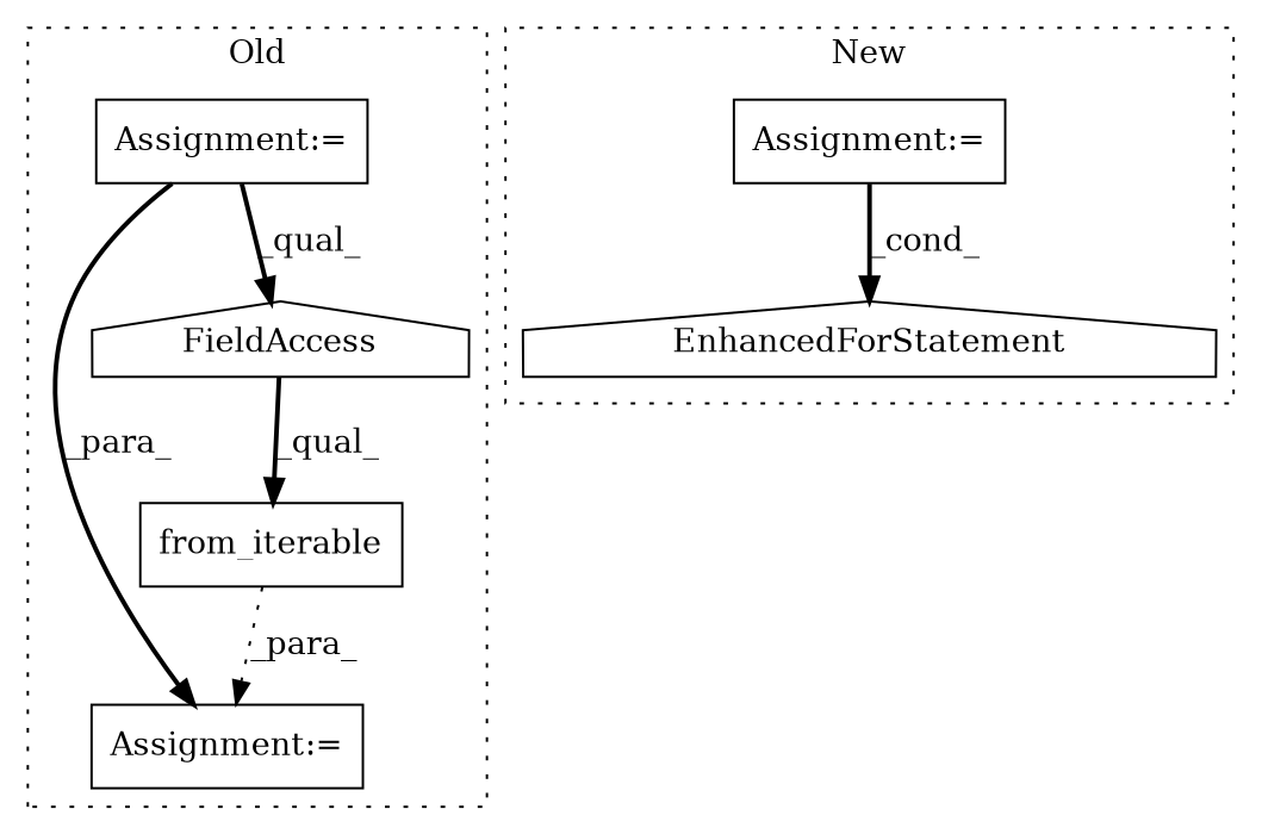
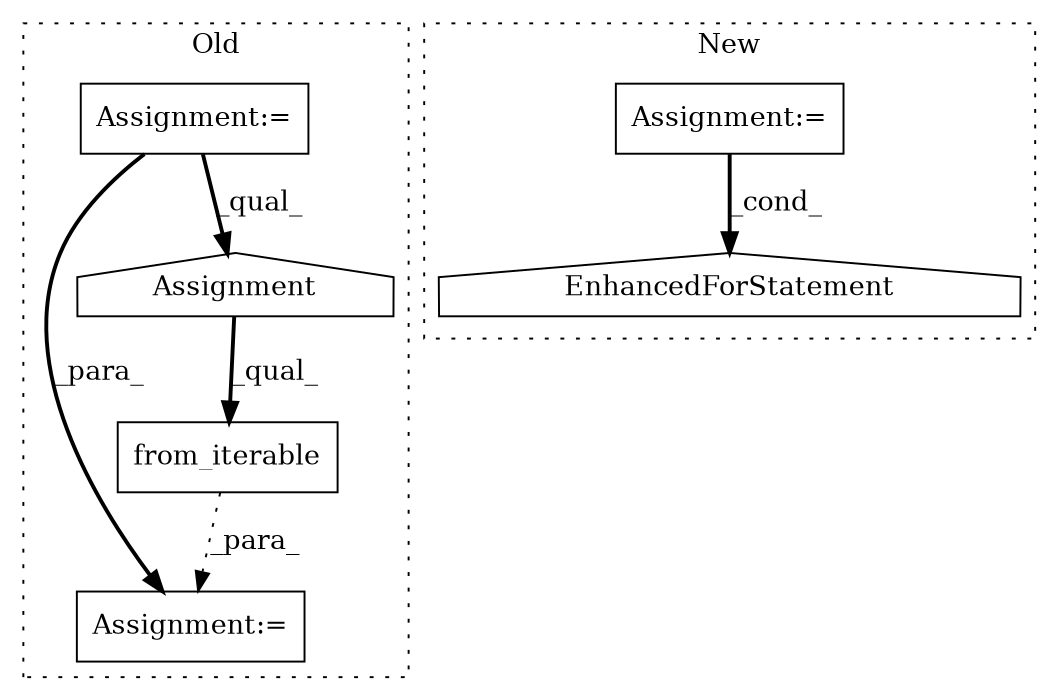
  digraph {
    node [a=7 l="53,2" s="4794,4918" shape=box]
    edge [style=bold]
    n1 [a=32 l="14,1" label=from_iterable s="3233,3254"]
    n2 [l=1 label="Assignment:=" s=3209]
    n3 [l=9 label="Assignment:=" s=2078]
-   n4 [a=22 l=15 label=FieldAccess s=3217 shape=house]
+   n4 [a=22 l=15 label=Assignment s=3217 shape=house]
    n5 [a=70 label=EnhancedForStatement shape=house]
    n6 [label="Assignment:="]
    subgraph cluster_1 {
      label=Old
      style=dotted
      n1
      n2
      n3
      n4
    }
    subgraph cluster_2 {
      label=New
      style=dotted
      n5
      n6
    }
    n1 -> n2 [label=_para_ style=dotted]
    n3 -> n2 [label=_para_]
    n3 -> n4 [label=_qual_]
    n4 -> n1 [label=_qual_]
    n6 -> n5 [label=_cond_]
  }
